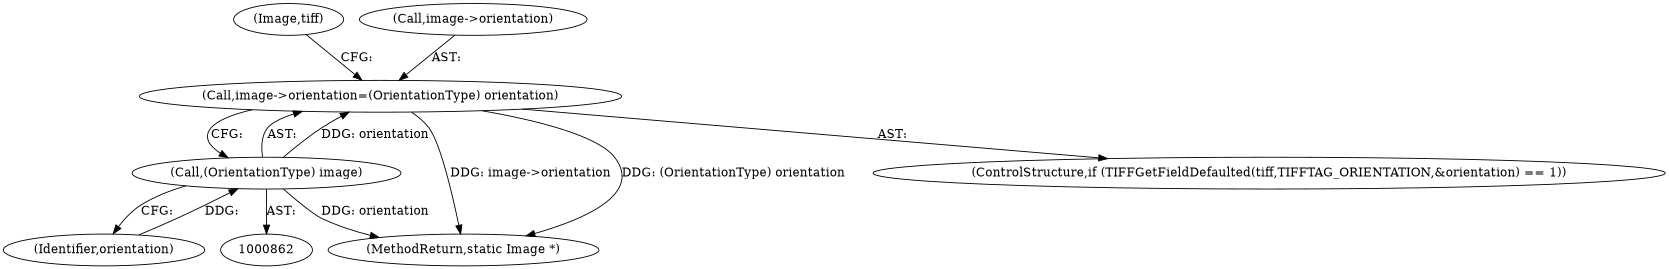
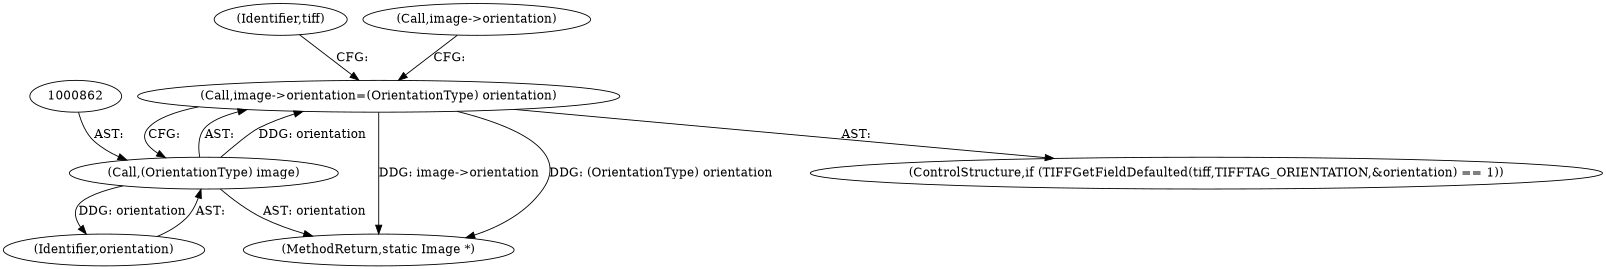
  digraph {
    n1 [label="(Call,image->orientation=(OrientationType) orientation)"]
    n2 [label="(Call,(OrientationType) image)"]
    n3 [label="(MethodReturn,static Image *)"]
    n4 [label="(ControlStructure,if (TIFFGetFieldDefaulted(tiff,TIFFTAG_ORIENTATION,&orientation) == 1))"]
    n5 [label="(Identifier,orientation)"]
-   n6 [label="(Image,tiff)"]
+   n6 [label="(Identifier,tiff)"]
    n7 [label="(Call,image->orientation)"]
    1000862
    n1 -> n2 [label="CFG: "]
    n1 -> n3 [label="DDG: image->orientation"]
    n1 -> n3 [label="DDG: (OrientationType) orientation"]
    n1 -> n4 [label="AST: "]
    n2 -> n1 [label="AST: "]
    n2 -> n1 [label="DDG: orientation"]
-   n2 -> n3 [label="DDG: orientation"]
-   n2 -> n5 [label="CFG: "]
-   n5 -> n2 [label="DDG: "]
+   n2 -> n3 [label="AST: orientation"]
+   n2 -> n5 [label="DDG: orientation"]
+   n5 -> n2 [label="AST: "]
    n6 -> n1 [label="CFG: "]
-   n7 -> n1 [label="AST: "]
-   n2 -> 1000862 [label="AST: "]
+   n7 -> n1 [label="CFG: "]
+   1000862 -> n2 [label="AST: "]
  }
